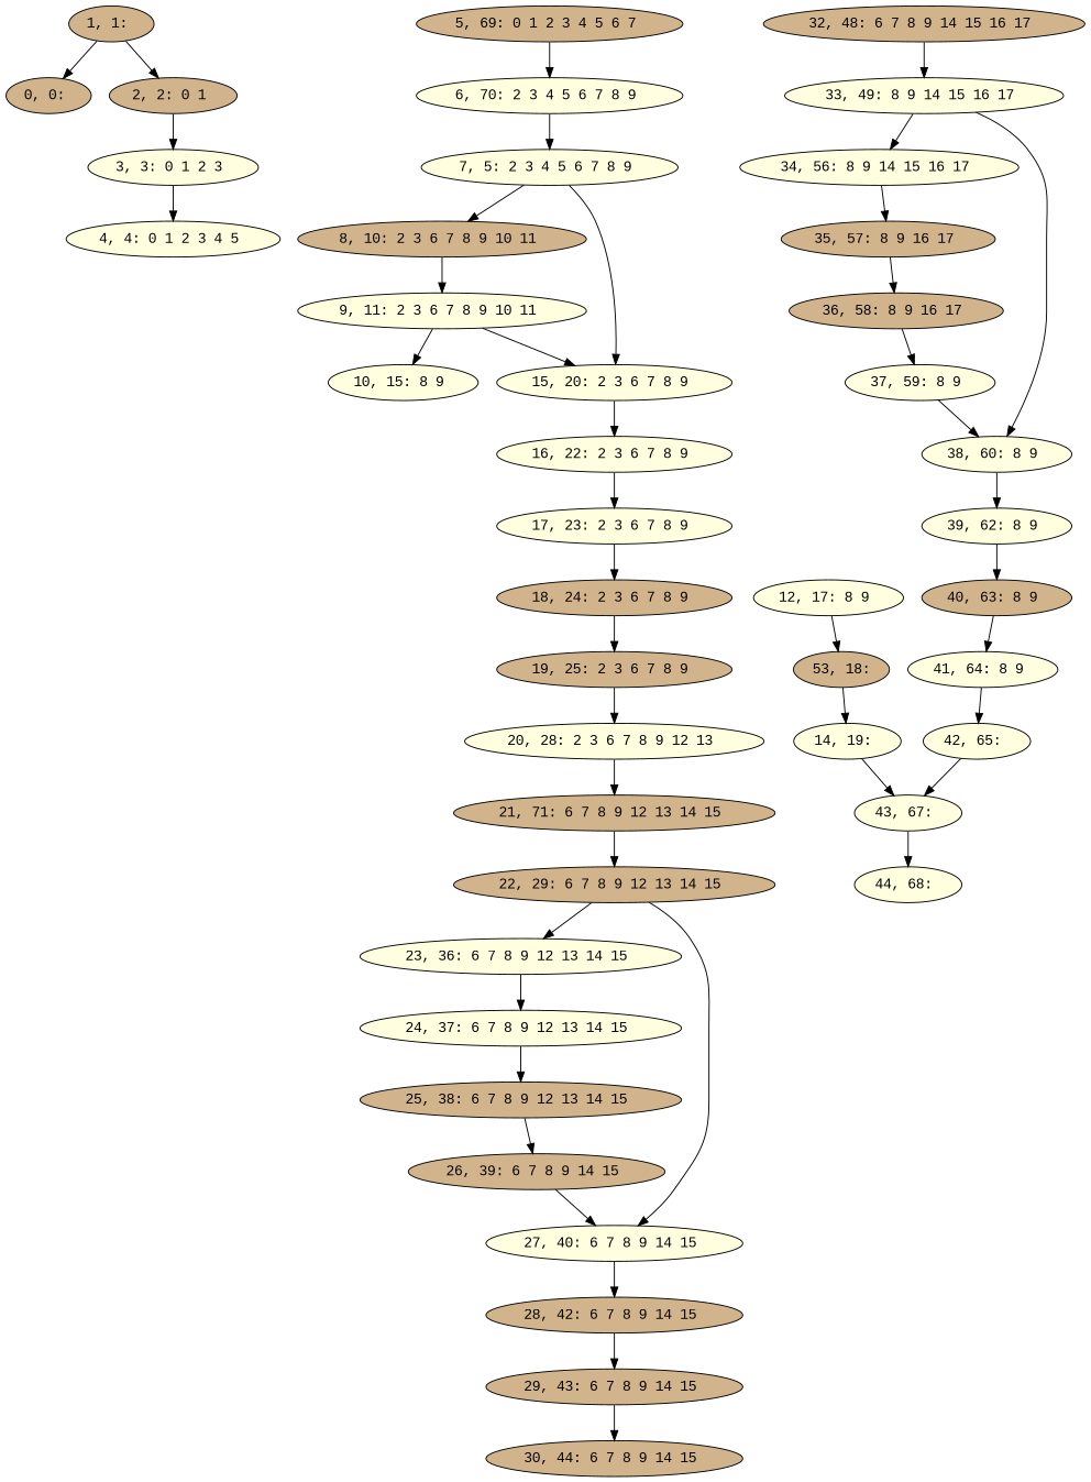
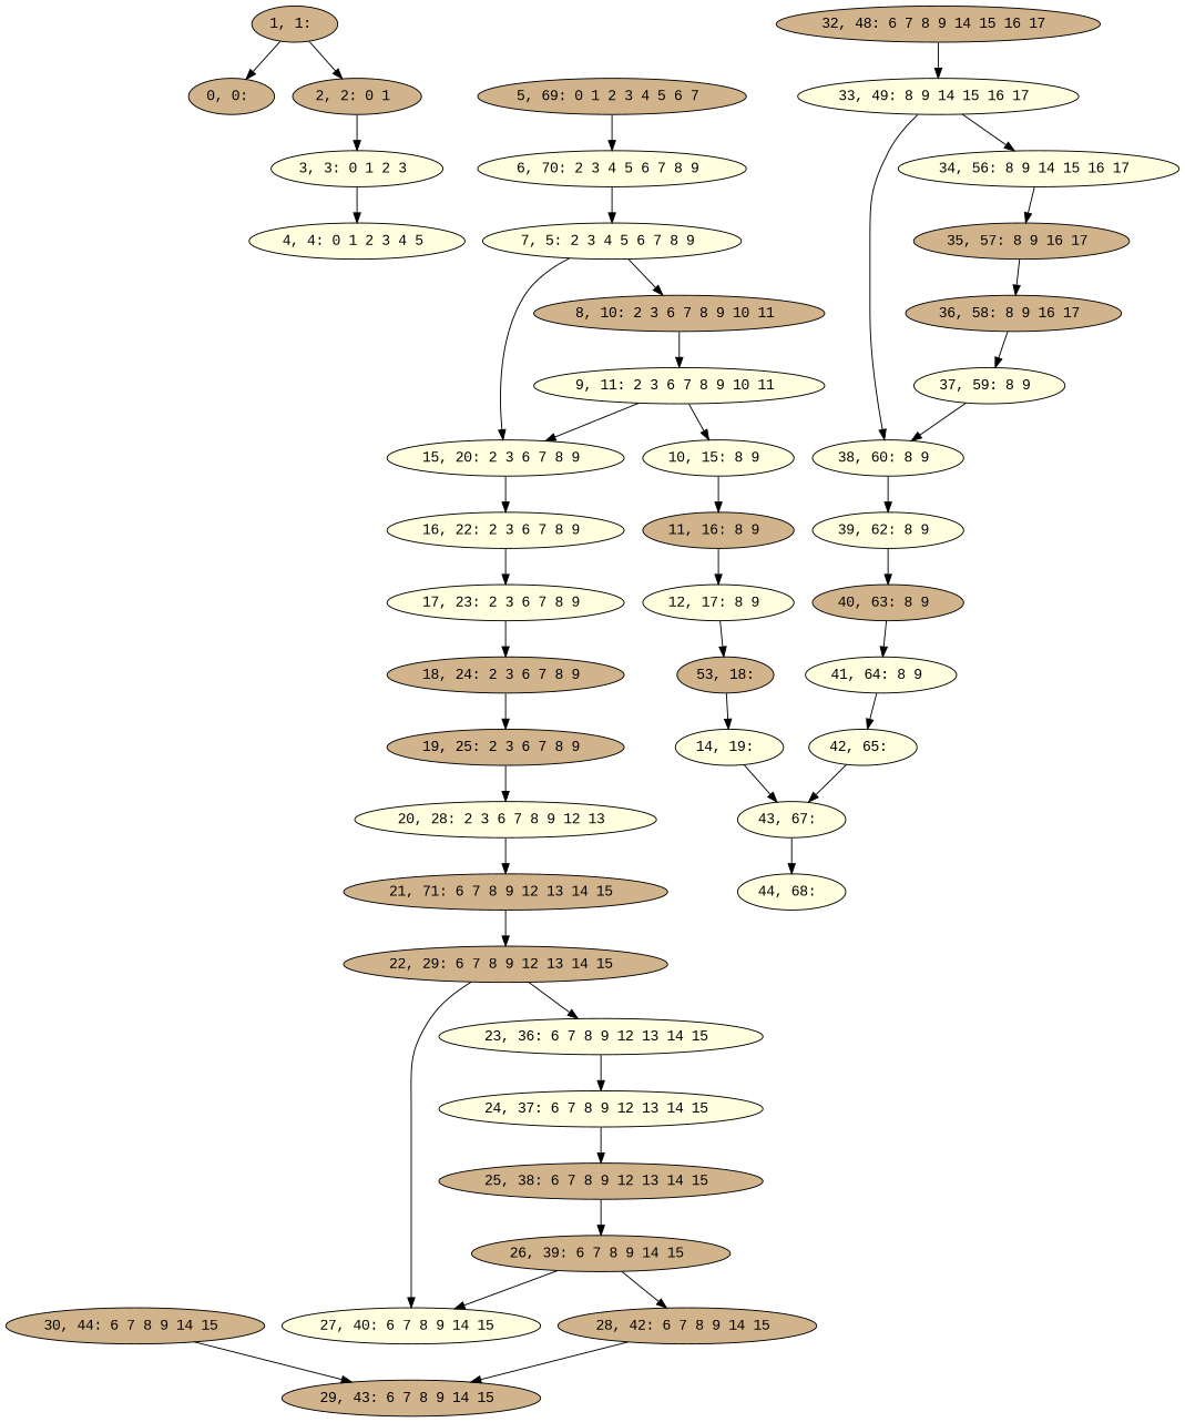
  digraph {
    fontname="Liberation Mono"
    node [fillcolor=lightyellow fontname="Liberation Mono" style=filled]
    edge [fontname="Liberation Mono"]
    n1 [fillcolor=tan label="0, 0: "]
    n2 [fillcolor=tan label="1, 1: "]
    n3 [fillcolor=tan label="2, 2: 0 1 "]
    n4 [label="3, 3: 0 1 2 3 "]
    n5 [label="4, 4: 0 1 2 3 4 5 "]
    n6 [fillcolor=tan label="5, 69: 0 1 2 3 4 5 6 7 "]
    n7 [label="6, 70: 2 3 4 5 6 7 8 9 "]
    n8 [label="7, 5: 2 3 4 5 6 7 8 9 "]
    n9 [fillcolor=tan label="8, 10: 2 3 6 7 8 9 10 11 "]
    n10 [label="15, 20: 2 3 6 7 8 9 "]
    n11 [label="9, 11: 2 3 6 7 8 9 10 11 "]
    n12 [label="16, 22: 2 3 6 7 8 9 "]
    n13 [label="10, 15: 8 9 "]
+   n14 [fillcolor=tan label="11, 16: 8 9 "]
    n15 [label="12, 17: 8 9 "]
    n16 [fillcolor=tan label="53, 18:"]
    n17 [label="14, 19: "]
    n18 [label="43, 67: "]
    n19 [label="44, 68: "]
    n20 [label="17, 23: 2 3 6 7 8 9 "]
    n21 [fillcolor=tan label="18, 24: 2 3 6 7 8 9 "]
    n22 [fillcolor=tan label="19, 25: 2 3 6 7 8 9 "]
    n23 [label="20, 28: 2 3 6 7 8 9 12 13 "]
    n24 [fillcolor=tan label="21, 71: 6 7 8 9 12 13 14 15 "]
    n25 [fillcolor=tan label="22, 29: 6 7 8 9 12 13 14 15 "]
    n26 [label="23, 36: 6 7 8 9 12 13 14 15 "]
    n27 [label="27, 40: 6 7 8 9 14 15 "]
    n28 [label="24, 37: 6 7 8 9 12 13 14 15 "]
    n29 [fillcolor=tan label="28, 42: 6 7 8 9 14 15 "]
    n30 [fillcolor=tan label="25, 38: 6 7 8 9 12 13 14 15 "]
    n31 [fillcolor=tan label="26, 39: 6 7 8 9 14 15 "]
    n32 [fillcolor=tan label="29, 43: 6 7 8 9 14 15 "]
    n33 [fillcolor=tan label="30, 44: 6 7 8 9 14 15 "]
    n34 [fillcolor=tan label="32, 48: 6 7 8 9 14 15 16 17 "]
    n35 [label="33, 49: 8 9 14 15 16 17 "]
    n36 [label="34, 56: 8 9 14 15 16 17 "]
    n37 [label="38, 60: 8 9 "]
    n38 [fillcolor=tan label="35, 57: 8 9 16 17 "]
    n39 [label="39, 62: 8 9 "]
    n40 [fillcolor=tan label="36, 58: 8 9 16 17 "]
    n41 [label="37, 59: 8 9 "]
    n42 [fillcolor=tan label="40, 63: 8 9 "]
    n43 [label="41, 64: 8 9 "]
    n44 [label="42, 65: "]
    n2 -> n1
    n2 -> n3
    n3 -> n4
    n4 -> n5
    n6 -> n7
    n7 -> n8
    n8 -> n9
    n8 -> n10
    n9 -> n11
    n10 -> n12
    n11 -> n10
    n11 -> n13
    n12 -> n20
+   n13 -> n14
+   n14 -> n15
    n15 -> n16
    n16 -> n17
    n17 -> n18
    n18 -> n19
    n20 -> n21
    n21 -> n22
    n22 -> n23
    n23 -> n24
    n24 -> n25
    n25 -> n26
    n25 -> n27
    n26 -> n28
-   n27 -> n29
+   n31 -> n29
    n28 -> n30
    n29 -> n32
    n30 -> n31
    n31 -> n27
-   n32 -> n33
+   n33 -> n32
    n34 -> n35
    n35 -> n36
    n35 -> n37
    n36 -> n38
    n37 -> n39
    n38 -> n40
    n39 -> n42
    n40 -> n41
    n41 -> n37
    n42 -> n43
    n43 -> n44
    n44 -> n18
  }
